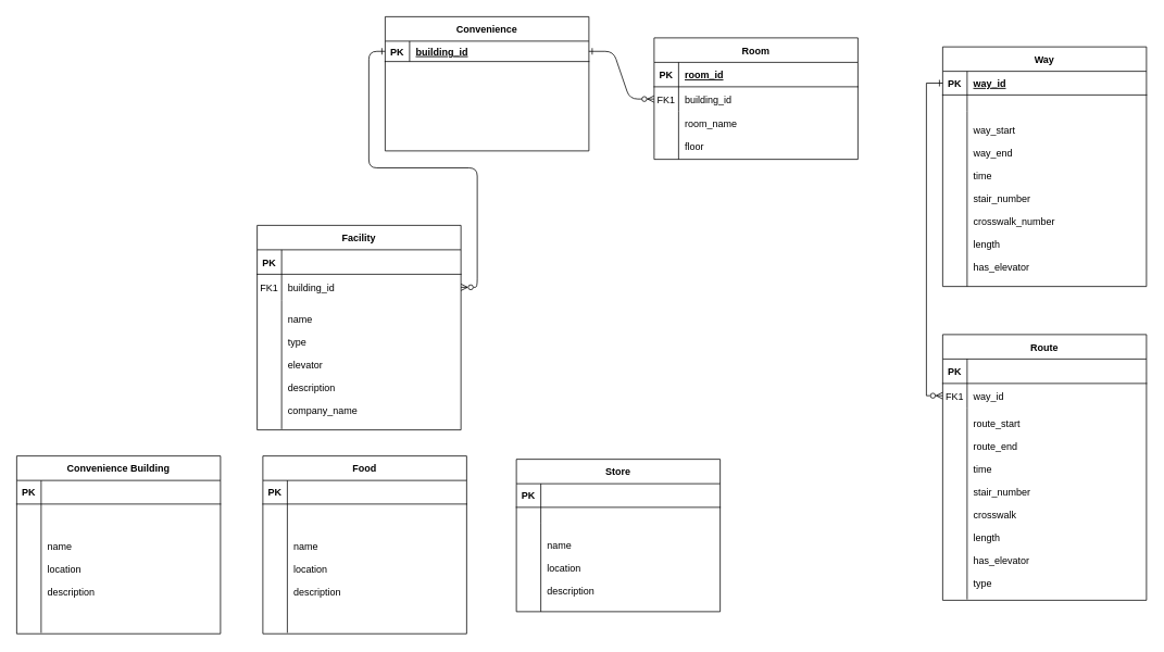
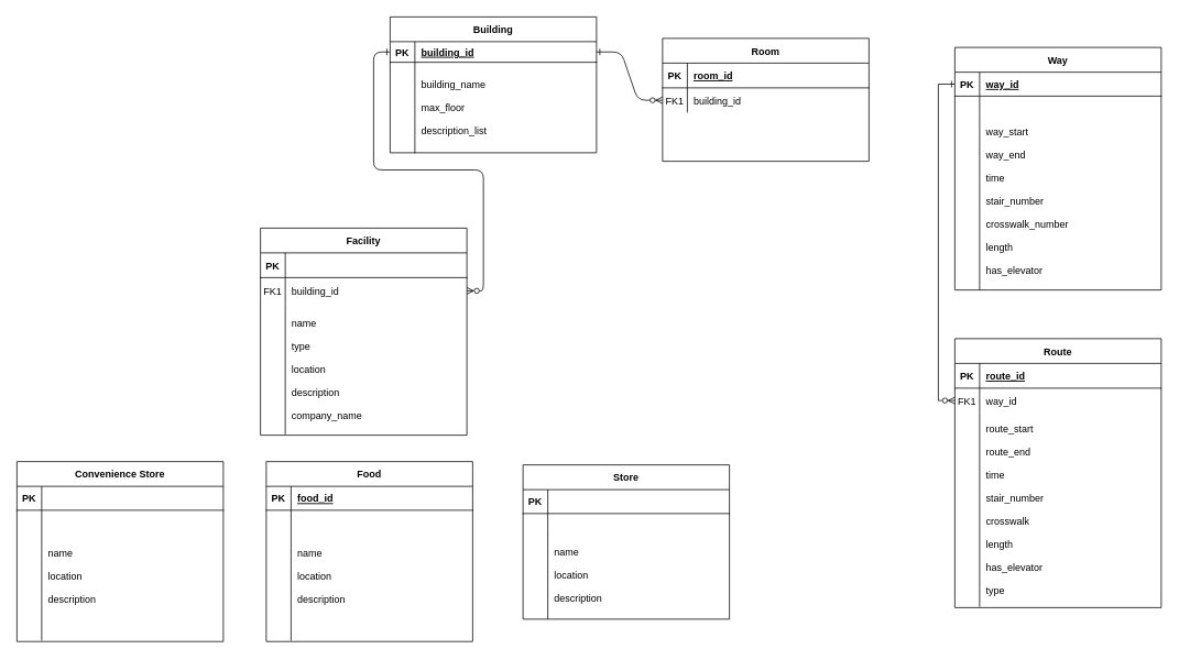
  <mxCell id="0" />
  <mxCell id="1" parent="0" />
  <mxCell id="2" value="" style="edgeStyle=entityRelationEdgeStyle;endArrow=ERzeroToMany;startArrow=ERone;endFill=1;startFill=0;" parent="1" source="4" target="14" edge="1"><mxGeometry width="100" height="100" relative="1" as="geometry"><mxPoint x="692" y="620" as="sourcePoint" /><mxPoint x="792" y="520" as="targetPoint" /></mxGeometry></mxCell>
- <mxCell id="3" value="Convenience" style="shape=table;startSize=30;container=1;collapsible=1;childLayout=tableLayout;fixedRows=1;rowLines=0;fontStyle=1;align=center;resizeLast=1;" parent="1" vertex="1"><mxGeometry x="472" y="20" width="250" height="164.667" as="geometry" /></mxCell>
+ <mxCell id="3" value="Building" style="shape=table;startSize=30;container=1;collapsible=1;childLayout=tableLayout;fixedRows=1;rowLines=0;fontStyle=1;align=center;resizeLast=1;" parent="1" vertex="1"><mxGeometry x="472" y="20" width="250" height="164.667" as="geometry" /></mxCell>
  <mxCell id="4" value="" style="shape=partialRectangle;collapsible=0;dropTarget=0;pointerEvents=0;fillColor=none;points=[[0,0.5],[1,0.5]];portConstraint=eastwest;top=0;left=0;right=0;bottom=1;" parent="3" vertex="1"><mxGeometry y="30" width="250" height="25" as="geometry" /></mxCell>
  <mxCell id="5" value="PK" style="shape=partialRectangle;overflow=hidden;connectable=0;fillColor=none;top=0;left=0;bottom=0;right=0;fontStyle=1;" parent="4" vertex="1"><mxGeometry width="30" height="25" as="geometry"><mxRectangle width="30" height="25" as="alternateBounds" /></mxGeometry></mxCell>
  <mxCell id="6" value="building_id" style="shape=partialRectangle;overflow=hidden;connectable=0;fillColor=none;top=0;left=0;bottom=0;right=0;align=left;spacingLeft=6;fontStyle=5;" parent="4" vertex="1"><mxGeometry x="30" width="220" height="25" as="geometry"><mxRectangle width="220" height="25" as="alternateBounds" /></mxGeometry></mxCell>
  <mxCell id="7" value="" style="shape=partialRectangle;collapsible=0;dropTarget=0;pointerEvents=0;fillColor=none;points=[[0,0.5],[1,0.5]];portConstraint=eastwest;top=0;left=0;right=0;bottom=0;" parent="3" vertex="1"><mxGeometry y="55" width="250" height="110" as="geometry" /></mxCell>
  <mxCell id="8" value="" style="shape=partialRectangle;overflow=hidden;connectable=0;fillColor=none;top=0;left=0;bottom=0;right=0;" parent="7" vertex="1"><mxGeometry width="30" height="110" as="geometry"><mxRectangle width="30" height="110" as="alternateBounds" /></mxGeometry></mxCell>
+ <mxCell id="9" value="building_name&#10;&#10;max_floor&#10;&#10;description_list" style="shape=partialRectangle;overflow=hidden;connectable=0;fillColor=none;top=0;left=0;bottom=0;right=0;align=left;spacingLeft=6;" parent="7" vertex="1"><mxGeometry x="30" width="220" height="110" as="geometry"><mxRectangle width="220" height="110" as="alternateBounds" /></mxGeometry></mxCell>
  <mxCell id="10" value="Room" style="shape=table;startSize=30;container=1;collapsible=1;childLayout=tableLayout;fixedRows=1;rowLines=0;fontStyle=1;align=center;resizeLast=1;" parent="1" vertex="1"><mxGeometry x="802" y="46" width="250" height="149" as="geometry" /></mxCell>
  <mxCell id="11" value="" style="shape=partialRectangle;collapsible=0;dropTarget=0;pointerEvents=0;fillColor=none;points=[[0,0.5],[1,0.5]];portConstraint=eastwest;top=0;left=0;right=0;bottom=1;" parent="10" vertex="1"><mxGeometry y="30" width="250" height="30" as="geometry" /></mxCell>
  <mxCell id="12" value="PK" style="shape=partialRectangle;overflow=hidden;connectable=0;fillColor=none;top=0;left=0;bottom=0;right=0;fontStyle=1;" parent="11" vertex="1"><mxGeometry width="30" height="30" as="geometry"><mxRectangle width="30" height="30" as="alternateBounds" /></mxGeometry></mxCell>
  <mxCell id="13" value="room_id" style="shape=partialRectangle;overflow=hidden;connectable=0;fillColor=none;top=0;left=0;bottom=0;right=0;align=left;spacingLeft=6;fontStyle=5;" parent="11" vertex="1"><mxGeometry x="30" width="220" height="30" as="geometry"><mxRectangle width="220" height="30" as="alternateBounds" /></mxGeometry></mxCell>
  <mxCell id="14" value="" style="shape=partialRectangle;collapsible=0;dropTarget=0;pointerEvents=0;fillColor=none;points=[[0,0.5],[1,0.5]];portConstraint=eastwest;top=0;left=0;right=0;bottom=0;" parent="10" vertex="1"><mxGeometry y="60" width="250" height="30" as="geometry" /></mxCell>
  <mxCell id="15" value="FK1" style="shape=partialRectangle;overflow=hidden;connectable=0;fillColor=none;top=0;left=0;bottom=0;right=0;" parent="14" vertex="1"><mxGeometry width="30" height="30" as="geometry"><mxRectangle width="30" height="30" as="alternateBounds" /></mxGeometry></mxCell>
  <mxCell id="16" value="building_id" style="shape=partialRectangle;overflow=hidden;connectable=0;fillColor=none;top=0;left=0;bottom=0;right=0;align=left;spacingLeft=6;" parent="14" vertex="1"><mxGeometry x="30" width="220" height="30" as="geometry"><mxRectangle width="220" height="30" as="alternateBounds" /></mxGeometry></mxCell>
  <mxCell id="17" value="" style="shape=partialRectangle;collapsible=0;dropTarget=0;pointerEvents=0;fillColor=none;points=[[0,0.5],[1,0.5]];portConstraint=eastwest;top=0;left=0;right=0;bottom=0;" parent="10" vertex="1"><mxGeometry y="90" width="250" height="59" as="geometry" /></mxCell>
  <mxCell id="18" value="" style="shape=partialRectangle;overflow=hidden;connectable=0;fillColor=none;top=0;left=0;bottom=0;right=0;" parent="17" vertex="1"><mxGeometry width="30" height="59" as="geometry"><mxRectangle width="30" height="59" as="alternateBounds" /></mxGeometry></mxCell>
- <mxCell id="19" value="room_name&#10;&#10;floor" style="shape=partialRectangle;overflow=hidden;connectable=0;fillColor=none;top=0;left=0;bottom=0;right=0;align=left;spacingLeft=6;" parent="17" vertex="1"><mxGeometry x="30" width="220" height="59" as="geometry"><mxRectangle width="220" height="59" as="alternateBounds" /></mxGeometry></mxCell>
  <mxCell id="20" value="Facility" style="shape=table;startSize=30;container=1;collapsible=1;childLayout=tableLayout;fixedRows=1;rowLines=0;fontStyle=1;align=center;resizeLast=1;" parent="1" vertex="1"><mxGeometry x="315" y="276" width="250" height="251" as="geometry" /></mxCell>
  <mxCell id="21" value="" style="shape=partialRectangle;collapsible=0;dropTarget=0;pointerEvents=0;fillColor=none;points=[[0,0.5],[1,0.5]];portConstraint=eastwest;top=0;left=0;right=0;bottom=1;" parent="20" vertex="1"><mxGeometry y="30" width="250" height="30" as="geometry" /></mxCell>
  <mxCell id="22" value="PK" style="shape=partialRectangle;overflow=hidden;connectable=0;fillColor=none;top=0;left=0;bottom=0;right=0;fontStyle=1;" parent="21" vertex="1"><mxGeometry width="30" height="30" as="geometry"><mxRectangle width="30" height="30" as="alternateBounds" /></mxGeometry></mxCell>
  <mxCell id="23" value="" style="shape=partialRectangle;collapsible=0;dropTarget=0;pointerEvents=0;fillColor=none;points=[[0,0.5],[1,0.5]];portConstraint=eastwest;top=0;left=0;right=0;bottom=0;" parent="20" vertex="1"><mxGeometry y="60" width="250" height="32" as="geometry" /></mxCell>
  <mxCell id="24" value="FK1" style="shape=partialRectangle;overflow=hidden;connectable=0;fillColor=none;top=0;left=0;bottom=0;right=0;" parent="23" vertex="1"><mxGeometry width="30" height="32" as="geometry"><mxRectangle width="30" height="32" as="alternateBounds" /></mxGeometry></mxCell>
  <mxCell id="25" value="building_id" style="shape=partialRectangle;overflow=hidden;connectable=0;fillColor=none;top=0;left=0;bottom=0;right=0;align=left;spacingLeft=6;" parent="23" vertex="1"><mxGeometry x="30" width="220" height="32" as="geometry"><mxRectangle width="220" height="32" as="alternateBounds" /></mxGeometry></mxCell>
  <mxCell id="26" value="" style="shape=partialRectangle;collapsible=0;dropTarget=0;pointerEvents=0;fillColor=none;points=[[0,0.5],[1,0.5]];portConstraint=eastwest;top=0;left=0;right=0;bottom=0;" parent="20" vertex="1"><mxGeometry y="92" width="250" height="158" as="geometry" /></mxCell>
  <mxCell id="27" value="" style="shape=partialRectangle;overflow=hidden;connectable=0;fillColor=none;top=0;left=0;bottom=0;right=0;" parent="26" vertex="1"><mxGeometry width="30" height="158" as="geometry"><mxRectangle width="30" height="158" as="alternateBounds" /></mxGeometry></mxCell>
- <mxCell id="28" value="name&#10;&#10;type&#10;&#10;elevator&#10;&#10;description&#10;&#10;company_name" style="shape=partialRectangle;overflow=hidden;connectable=0;fillColor=none;top=0;left=0;bottom=0;right=0;align=left;spacingLeft=6;" parent="26" vertex="1"><mxGeometry x="30" width="220" height="158" as="geometry"><mxRectangle width="220" height="158" as="alternateBounds" /></mxGeometry></mxCell>
+ <mxCell id="28" value="name&#10;&#10;type&#10;&#10;location&#10;&#10;description&#10;&#10;company_name" style="shape=partialRectangle;overflow=hidden;connectable=0;fillColor=none;top=0;left=0;bottom=0;right=0;align=left;spacingLeft=6;" parent="26" vertex="1"><mxGeometry x="30" width="220" height="158" as="geometry"><mxRectangle width="220" height="158" as="alternateBounds" /></mxGeometry></mxCell>
  <mxCell id="29" value="Food" style="shape=table;startSize=30;container=1;collapsible=1;childLayout=tableLayout;fixedRows=1;rowLines=0;fontStyle=1;align=center;resizeLast=1;" parent="1" vertex="1"><mxGeometry x="322" y="559" width="250" height="218.118" as="geometry" /></mxCell>
  <mxCell id="30" value="" style="shape=partialRectangle;collapsible=0;dropTarget=0;pointerEvents=0;fillColor=none;points=[[0,0.5],[1,0.5]];portConstraint=eastwest;top=0;left=0;right=0;bottom=1;" parent="29" vertex="1"><mxGeometry y="30" width="250" height="29" as="geometry" /></mxCell>
  <mxCell id="31" value="PK" style="shape=partialRectangle;overflow=hidden;connectable=0;fillColor=none;top=0;left=0;bottom=0;right=0;fontStyle=1;" parent="30" vertex="1"><mxGeometry width="30" height="29" as="geometry"><mxRectangle width="30" height="29" as="alternateBounds" /></mxGeometry></mxCell>
+ <mxCell id="32" value="food_id" style="shape=partialRectangle;overflow=hidden;connectable=0;fillColor=none;top=0;left=0;bottom=0;right=0;align=left;spacingLeft=6;fontStyle=5;" parent="30" vertex="1"><mxGeometry x="30" width="220" height="29" as="geometry"><mxRectangle width="220" height="29" as="alternateBounds" /></mxGeometry></mxCell>
  <mxCell id="33" value="" style="shape=partialRectangle;collapsible=0;dropTarget=0;pointerEvents=0;fillColor=none;points=[[0,0.5],[1,0.5]];portConstraint=eastwest;top=0;left=0;right=0;bottom=0;" parent="29" vertex="1"><mxGeometry y="59" width="250" height="158" as="geometry" /></mxCell>
  <mxCell id="34" value="" style="shape=partialRectangle;overflow=hidden;connectable=0;fillColor=none;top=0;left=0;bottom=0;right=0;" parent="33" vertex="1"><mxGeometry width="30" height="158" as="geometry"><mxRectangle width="30" height="158" as="alternateBounds" /></mxGeometry></mxCell>
  <mxCell id="35" value="name&#10;&#10;location&#10;&#10;description" style="shape=partialRectangle;overflow=hidden;connectable=0;fillColor=none;top=0;left=0;bottom=0;right=0;align=left;spacingLeft=6;" parent="33" vertex="1"><mxGeometry x="30" width="220" height="158" as="geometry"><mxRectangle width="220" height="158" as="alternateBounds" /></mxGeometry></mxCell>
- <mxCell id="36" value="Convenience Building" style="shape=table;startSize=30;container=1;collapsible=1;childLayout=tableLayout;fixedRows=1;rowLines=0;fontStyle=1;align=center;resizeLast=1;" parent="1" vertex="1"><mxGeometry x="20" y="559" width="250" height="218.118" as="geometry" /></mxCell>
+ <mxCell id="36" value="Convenience Store" style="shape=table;startSize=30;container=1;collapsible=1;childLayout=tableLayout;fixedRows=1;rowLines=0;fontStyle=1;align=center;resizeLast=1;" parent="1" vertex="1"><mxGeometry x="20" y="559" width="250" height="218.118" as="geometry" /></mxCell>
  <mxCell id="37" value="" style="shape=partialRectangle;collapsible=0;dropTarget=0;pointerEvents=0;fillColor=none;points=[[0,0.5],[1,0.5]];portConstraint=eastwest;top=0;left=0;right=0;bottom=1;" parent="36" vertex="1"><mxGeometry y="30" width="250" height="29" as="geometry" /></mxCell>
  <mxCell id="38" value="PK" style="shape=partialRectangle;overflow=hidden;connectable=0;fillColor=none;top=0;left=0;bottom=0;right=0;fontStyle=1;" parent="37" vertex="1"><mxGeometry width="30" height="29" as="geometry"><mxRectangle width="30" height="29" as="alternateBounds" /></mxGeometry></mxCell>
  <mxCell id="39" value="" style="shape=partialRectangle;collapsible=0;dropTarget=0;pointerEvents=0;fillColor=none;points=[[0,0.5],[1,0.5]];portConstraint=eastwest;top=0;left=0;right=0;bottom=0;" parent="36" vertex="1"><mxGeometry y="59" width="250" height="158" as="geometry" /></mxCell>
  <mxCell id="40" value="" style="shape=partialRectangle;overflow=hidden;connectable=0;fillColor=none;top=0;left=0;bottom=0;right=0;" parent="39" vertex="1"><mxGeometry width="30" height="158" as="geometry"><mxRectangle width="30" height="158" as="alternateBounds" /></mxGeometry></mxCell>
  <mxCell id="41" value="name&#10;&#10;location&#10;&#10;description" style="shape=partialRectangle;overflow=hidden;connectable=0;fillColor=none;top=0;left=0;bottom=0;right=0;align=left;spacingLeft=6;" parent="39" vertex="1"><mxGeometry x="30" width="220" height="158" as="geometry"><mxRectangle width="220" height="158" as="alternateBounds" /></mxGeometry></mxCell>
  <mxCell id="42" value="Store" style="shape=table;startSize=30;container=1;collapsible=1;childLayout=tableLayout;fixedRows=1;rowLines=0;fontStyle=1;align=center;resizeLast=1;" parent="1" vertex="1"><mxGeometry x="633" y="563" width="250" height="187" as="geometry" /></mxCell>
  <mxCell id="43" value="" style="shape=partialRectangle;collapsible=0;dropTarget=0;pointerEvents=0;fillColor=none;points=[[0,0.5],[1,0.5]];portConstraint=eastwest;top=0;left=0;right=0;bottom=1;" parent="42" vertex="1"><mxGeometry y="30" width="250" height="29" as="geometry" /></mxCell>
  <mxCell id="44" value="PK" style="shape=partialRectangle;overflow=hidden;connectable=0;fillColor=none;top=0;left=0;bottom=0;right=0;fontStyle=1;" parent="43" vertex="1"><mxGeometry width="30" height="29" as="geometry"><mxRectangle width="30" height="29" as="alternateBounds" /></mxGeometry></mxCell>
  <mxCell id="45" value="" style="shape=partialRectangle;collapsible=0;dropTarget=0;pointerEvents=0;fillColor=none;points=[[0,0.5],[1,0.5]];portConstraint=eastwest;top=0;left=0;right=0;bottom=0;" parent="42" vertex="1"><mxGeometry y="59" width="250" height="20" as="geometry" /></mxCell>
  <mxCell id="46" value="" style="shape=partialRectangle;overflow=hidden;connectable=0;fillColor=none;top=0;left=0;bottom=0;right=0;" parent="45" vertex="1"><mxGeometry width="30" height="20" as="geometry"><mxRectangle width="30" height="20" as="alternateBounds" /></mxGeometry></mxCell>
  <mxCell id="47" value="" style="shape=partialRectangle;overflow=hidden;connectable=0;fillColor=none;top=0;left=0;bottom=0;right=0;align=left;spacingLeft=6;" parent="45" vertex="1"><mxGeometry x="30" width="220" height="20" as="geometry"><mxRectangle width="220" height="20" as="alternateBounds" /></mxGeometry></mxCell>
  <mxCell id="48" value="" style="shape=partialRectangle;collapsible=0;dropTarget=0;pointerEvents=0;fillColor=none;points=[[0,0.5],[1,0.5]];portConstraint=eastwest;top=0;left=0;right=0;bottom=0;" parent="42" vertex="1"><mxGeometry y="79" width="250" height="108" as="geometry" /></mxCell>
  <mxCell id="49" value="" style="shape=partialRectangle;overflow=hidden;connectable=0;fillColor=none;top=0;left=0;bottom=0;right=0;" parent="48" vertex="1"><mxGeometry width="30" height="108" as="geometry"><mxRectangle width="30" height="108" as="alternateBounds" /></mxGeometry></mxCell>
  <mxCell id="50" value="name&#10;&#10;location&#10;&#10;description" style="shape=partialRectangle;overflow=hidden;connectable=0;fillColor=none;top=0;left=0;bottom=0;right=0;align=left;spacingLeft=6;" parent="48" vertex="1"><mxGeometry x="30" width="220" height="108" as="geometry"><mxRectangle width="220" height="108" as="alternateBounds" /></mxGeometry></mxCell>
  <mxCell id="51" value="Way" style="shape=table;startSize=30;container=1;collapsible=1;childLayout=tableLayout;fixedRows=1;rowLines=0;fontStyle=1;align=center;resizeLast=1;" parent="1" vertex="1"><mxGeometry x="1156" y="57" width="250" height="294" as="geometry" /></mxCell>
  <mxCell id="52" value="" style="shape=partialRectangle;collapsible=0;dropTarget=0;pointerEvents=0;fillColor=none;points=[[0,0.5],[1,0.5]];portConstraint=eastwest;top=0;left=0;right=0;bottom=1;" parent="51" vertex="1"><mxGeometry y="30" width="250" height="29" as="geometry" /></mxCell>
  <mxCell id="53" value="PK" style="shape=partialRectangle;overflow=hidden;connectable=0;fillColor=none;top=0;left=0;bottom=0;right=0;fontStyle=1;" parent="52" vertex="1"><mxGeometry width="30" height="29" as="geometry"><mxRectangle width="30" height="29" as="alternateBounds" /></mxGeometry></mxCell>
  <mxCell id="54" value="way_id" style="shape=partialRectangle;overflow=hidden;connectable=0;fillColor=none;top=0;left=0;bottom=0;right=0;align=left;spacingLeft=6;fontStyle=5;" parent="52" vertex="1"><mxGeometry x="30" width="220" height="29" as="geometry"><mxRectangle width="220" height="29" as="alternateBounds" /></mxGeometry></mxCell>
  <mxCell id="55" value="" style="shape=partialRectangle;collapsible=0;dropTarget=0;pointerEvents=0;fillColor=none;points=[[0,0.5],[1,0.5]];portConstraint=eastwest;top=0;left=0;right=0;bottom=0;" parent="51" vertex="1"><mxGeometry y="59" width="250" height="20" as="geometry" /></mxCell>
  <mxCell id="56" value="" style="shape=partialRectangle;overflow=hidden;connectable=0;fillColor=none;top=0;left=0;bottom=0;right=0;" parent="55" vertex="1"><mxGeometry width="30" height="20" as="geometry"><mxRectangle width="30" height="20" as="alternateBounds" /></mxGeometry></mxCell>
  <mxCell id="57" value="" style="shape=partialRectangle;overflow=hidden;connectable=0;fillColor=none;top=0;left=0;bottom=0;right=0;align=left;spacingLeft=6;" parent="55" vertex="1"><mxGeometry x="30" width="220" height="20" as="geometry"><mxRectangle width="220" height="20" as="alternateBounds" /></mxGeometry></mxCell>
  <mxCell id="58" value="" style="shape=partialRectangle;collapsible=0;dropTarget=0;pointerEvents=0;fillColor=none;points=[[0,0.5],[1,0.5]];portConstraint=eastwest;top=0;left=0;right=0;bottom=0;" parent="51" vertex="1"><mxGeometry y="79" width="250" height="215" as="geometry" /></mxCell>
  <mxCell id="59" value="" style="shape=partialRectangle;overflow=hidden;connectable=0;fillColor=none;top=0;left=0;bottom=0;right=0;" parent="58" vertex="1"><mxGeometry width="30" height="215" as="geometry"><mxRectangle width="30" height="215" as="alternateBounds" /></mxGeometry></mxCell>
  <mxCell id="60" value="way_start&#10;&#10;way_end&#10;&#10;time&#10;&#10;stair_number&#10;&#10;crosswalk_number&#10;&#10;length&#10;&#10;has_elevator" style="shape=partialRectangle;overflow=hidden;connectable=0;fillColor=none;top=0;left=0;bottom=0;right=0;align=left;spacingLeft=6;" parent="58" vertex="1"><mxGeometry x="30" width="220" height="215" as="geometry"><mxRectangle width="220" height="215" as="alternateBounds" /></mxGeometry></mxCell>
  <mxCell id="61" value="Route" style="shape=table;startSize=30;container=1;collapsible=1;childLayout=tableLayout;fixedRows=1;rowLines=0;fontStyle=1;align=center;resizeLast=1;" parent="1" vertex="1"><mxGeometry x="1156" y="410" width="250" height="326" as="geometry" /></mxCell>
  <mxCell id="62" value="" style="shape=partialRectangle;collapsible=0;dropTarget=0;pointerEvents=0;fillColor=none;points=[[0,0.5],[1,0.5]];portConstraint=eastwest;top=0;left=0;right=0;bottom=1;" parent="61" vertex="1"><mxGeometry y="30" width="250" height="30" as="geometry" /></mxCell>
  <mxCell id="63" value="PK" style="shape=partialRectangle;overflow=hidden;connectable=0;fillColor=none;top=0;left=0;bottom=0;right=0;fontStyle=1;" parent="62" vertex="1"><mxGeometry width="30" height="30" as="geometry"><mxRectangle width="30" height="30" as="alternateBounds" /></mxGeometry></mxCell>
+ <mxCell id="64" value="route_id" style="shape=partialRectangle;overflow=hidden;connectable=0;fillColor=none;top=0;left=0;bottom=0;right=0;align=left;spacingLeft=6;fontStyle=5;" parent="62" vertex="1"><mxGeometry x="30" width="220" height="30" as="geometry"><mxRectangle width="220" height="30" as="alternateBounds" /></mxGeometry></mxCell>
  <mxCell id="65" value="" style="shape=partialRectangle;collapsible=0;dropTarget=0;pointerEvents=0;fillColor=none;points=[[0,0.5],[1,0.5]];portConstraint=eastwest;top=0;left=0;right=0;bottom=0;" parent="61" vertex="1"><mxGeometry y="60" width="250" height="30" as="geometry" /></mxCell>
  <mxCell id="66" value="FK1" style="shape=partialRectangle;overflow=hidden;connectable=0;fillColor=none;top=0;left=0;bottom=0;right=0;" parent="65" vertex="1"><mxGeometry width="30" height="30" as="geometry"><mxRectangle width="30" height="30" as="alternateBounds" /></mxGeometry></mxCell>
  <mxCell id="67" value="way_id" style="shape=partialRectangle;overflow=hidden;connectable=0;fillColor=none;top=0;left=0;bottom=0;right=0;align=left;spacingLeft=6;" parent="65" vertex="1"><mxGeometry x="30" width="220" height="30" as="geometry"><mxRectangle width="220" height="30" as="alternateBounds" /></mxGeometry></mxCell>
  <mxCell id="68" value="" style="shape=partialRectangle;collapsible=0;dropTarget=0;pointerEvents=0;fillColor=none;points=[[0,0.5],[1,0.5]];portConstraint=eastwest;top=0;left=0;right=0;bottom=0;" parent="61" vertex="1"><mxGeometry y="90" width="250" height="235" as="geometry" /></mxCell>
  <mxCell id="69" value="" style="shape=partialRectangle;overflow=hidden;connectable=0;fillColor=none;top=0;left=0;bottom=0;right=0;" parent="68" vertex="1"><mxGeometry width="30" height="235" as="geometry"><mxRectangle width="30" height="235" as="alternateBounds" /></mxGeometry></mxCell>
  <mxCell id="70" value="route_start&#10;&#10;route_end&#10;&#10;time&#10;&#10;stair_number&#10;&#10;crosswalk&#10;&#10;length&#10;&#10;has_elevator&#10;&#10;type" style="shape=partialRectangle;overflow=hidden;connectable=0;fillColor=none;top=0;left=0;bottom=0;right=0;align=left;spacingLeft=6;" parent="68" vertex="1"><mxGeometry x="30" width="220" height="235" as="geometry"><mxRectangle width="220" height="235" as="alternateBounds" /></mxGeometry></mxCell>
  <mxCell id="71" style="edgeStyle=orthogonalEdgeStyle;rounded=1;orthogonalLoop=1;jettySize=auto;html=1;endArrow=ERzeroToMany;endFill=0;curved=0;startArrow=ERone;startFill=0;" parent="1" source="4" target="23" edge="1"><mxGeometry relative="1" as="geometry"><mxPoint x="453" y="74.758" as="sourcePoint" /><mxPoint x="296" y="333.25" as="targetPoint" /></mxGeometry></mxCell>
  <mxCell id="72" style="edgeStyle=orthogonalEdgeStyle;rounded=0;orthogonalLoop=1;jettySize=auto;html=1;entryX=0;entryY=0.5;entryDx=0;entryDy=0;endArrow=ERzeroToMany;endFill=0;startArrow=ERone;startFill=0;" parent="1" source="52" target="65" edge="1"><mxGeometry relative="1" as="geometry" /></mxCell>
